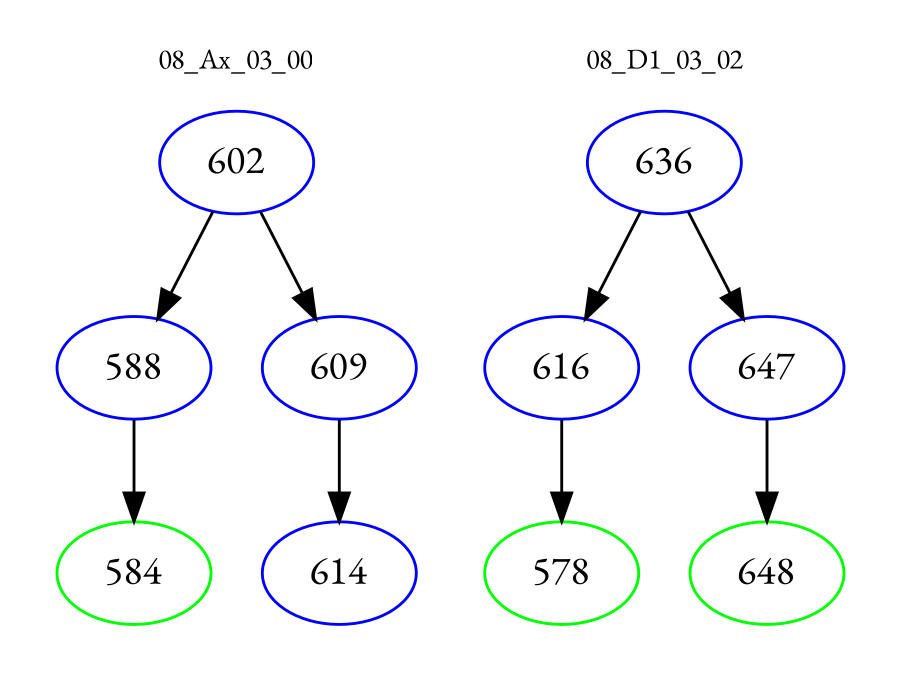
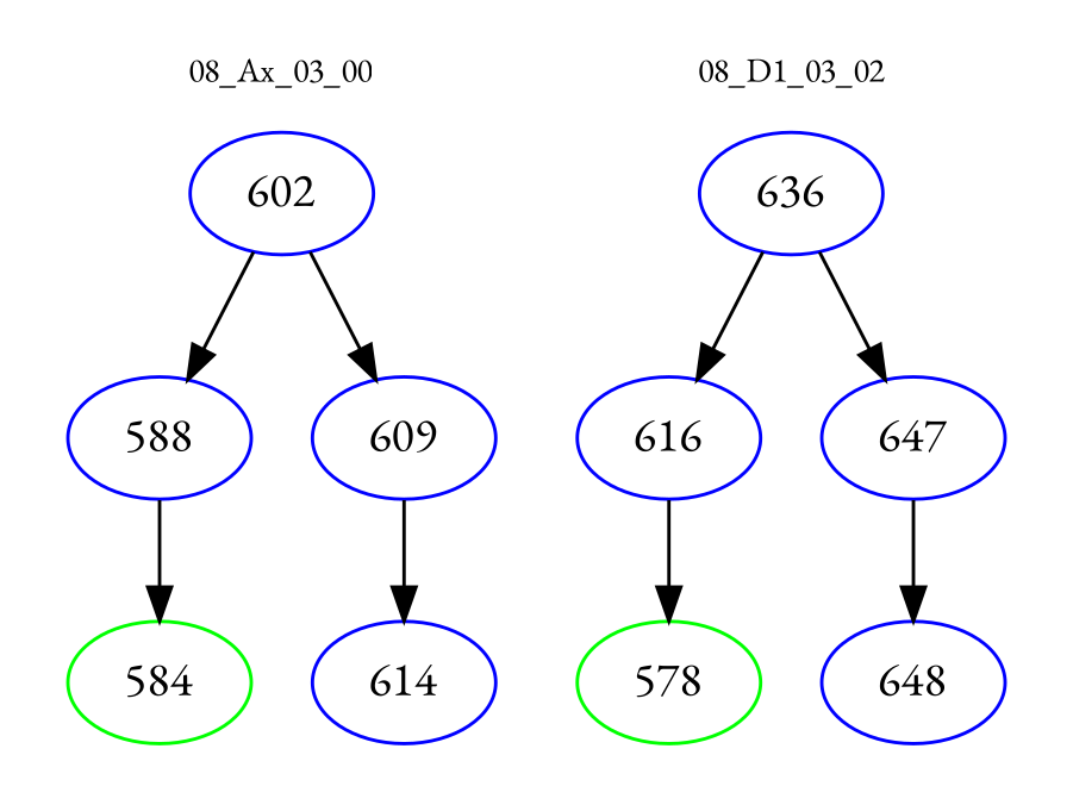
  digraph {
    fontname="EB Garamond"
    node [color=blue fontname="EB Garamond"]
    edge [color=black fontname="EB Garamond"]
    n1 [label=602]
    n2 [label=588]
    n3 [label=609]
    n4 [color=green label=584]
    n5 [label=614]
    n6 [label=636]
    n7 [label=616]
    n8 [label=647]
    n9 [color=green label=578]
-   n10 [color=green label=648]
+   n10 [label=648]
    subgraph cluster_1 {
      color=white
      fontsize=10
      label="08_Ax_03_00"
      n1
      n2
      n3
      n4
      n5
    }
    subgraph cluster_2 {
      color=white
      fontsize=10
      label="08_D1_03_02"
      n6
      n7
      n8
      n9
      n10
    }
    n1 -> n2
    n1 -> n3
    n2 -> n4
    n3 -> n5
    n6 -> n7
    n6 -> n8
    n7 -> n9
    n8 -> n10
  }
